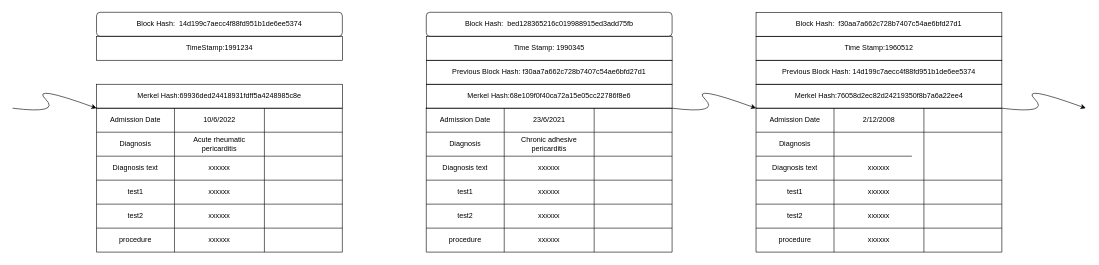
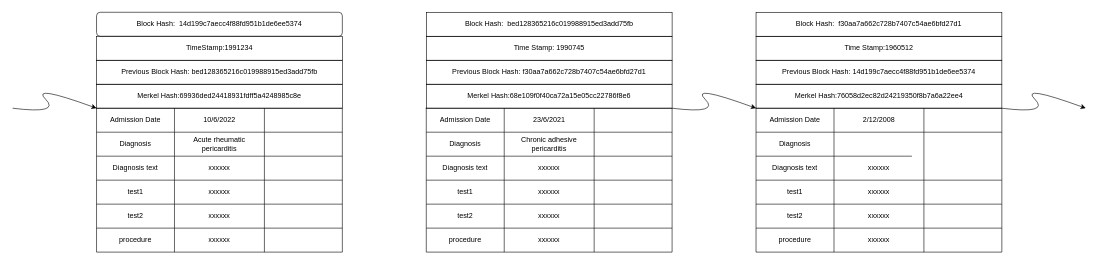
  <mxCell id="0" />
  <mxCell id="1" parent="0" />
  <mxCell id="2" value="" style="shape=table;html=1;whiteSpace=wrap;startSize=0;container=1;collapsible=0;childLayout=tableLayout;fillColor=none;" parent="1" vertex="1"><mxGeometry x="160" y="180" width="410" height="240" as="geometry" /></mxCell>
  <mxCell id="3" value="" style="shape=partialRectangle;html=1;whiteSpace=wrap;collapsible=0;dropTarget=0;pointerEvents=0;fillColor=none;top=0;left=0;bottom=0;right=0;points=[[0,0.5],[1,0.5]];portConstraint=eastwest;" parent="2" vertex="1"><mxGeometry width="410" height="40" as="geometry" /></mxCell>
  <mxCell id="4" value="Admission Date" style="shape=partialRectangle;html=1;whiteSpace=wrap;connectable=0;fillColor=none;top=0;left=0;bottom=0;right=0;overflow=hidden;pointerEvents=1;" parent="3" vertex="1"><mxGeometry width="130" height="40" as="geometry"><mxRectangle width="130" height="40" as="alternateBounds" /></mxGeometry></mxCell>
  <mxCell id="5" value="10/6/2022" style="shape=partialRectangle;html=1;whiteSpace=wrap;connectable=0;fillColor=none;top=0;left=0;bottom=0;right=0;overflow=hidden;pointerEvents=1;" parent="3" vertex="1"><mxGeometry x="130" width="150" height="40" as="geometry"><mxRectangle width="150" height="40" as="alternateBounds" /></mxGeometry></mxCell>
  <mxCell id="6" value="" style="shape=partialRectangle;html=1;whiteSpace=wrap;connectable=0;fillColor=none;top=0;left=0;bottom=0;right=0;overflow=hidden;pointerEvents=1;" parent="3" vertex="1"><mxGeometry x="280" width="130" height="40" as="geometry"><mxRectangle width="130" height="40" as="alternateBounds" /></mxGeometry></mxCell>
  <mxCell id="7" value="" style="shape=partialRectangle;html=1;whiteSpace=wrap;collapsible=0;dropTarget=0;pointerEvents=0;fillColor=none;top=0;left=0;bottom=0;right=0;points=[[0,0.5],[1,0.5]];portConstraint=eastwest;" parent="2" vertex="1"><mxGeometry y="40" width="410" height="40" as="geometry" /></mxCell>
  <mxCell id="8" value="Diagnosis" style="shape=partialRectangle;html=1;whiteSpace=wrap;connectable=0;fillColor=none;top=0;left=0;bottom=0;right=0;overflow=hidden;pointerEvents=1;" parent="7" vertex="1"><mxGeometry width="130" height="40" as="geometry"><mxRectangle width="130" height="40" as="alternateBounds" /></mxGeometry></mxCell>
  <mxCell id="9" value="Acute rheumatic pericarditis" style="shape=partialRectangle;html=1;whiteSpace=wrap;connectable=0;fillColor=none;top=0;left=0;bottom=0;right=0;overflow=hidden;pointerEvents=1;" parent="7" vertex="1"><mxGeometry x="130" width="150" height="40" as="geometry"><mxRectangle width="150" height="40" as="alternateBounds" /></mxGeometry></mxCell>
  <mxCell id="10" value="" style="shape=partialRectangle;html=1;whiteSpace=wrap;connectable=0;fillColor=none;top=0;left=0;bottom=0;right=0;overflow=hidden;pointerEvents=1;" parent="7" vertex="1"><mxGeometry x="280" width="130" height="40" as="geometry"><mxRectangle width="130" height="40" as="alternateBounds" /></mxGeometry></mxCell>
  <mxCell id="11" value="" style="shape=partialRectangle;html=1;whiteSpace=wrap;collapsible=0;dropTarget=0;pointerEvents=0;fillColor=none;top=0;left=0;bottom=0;right=0;points=[[0,0.5],[1,0.5]];portConstraint=eastwest;" parent="2" vertex="1"><mxGeometry y="80" width="410" height="40" as="geometry" /></mxCell>
  <mxCell id="12" value="Diagnosis text" style="shape=partialRectangle;html=1;whiteSpace=wrap;connectable=0;fillColor=none;top=0;left=0;bottom=0;right=0;overflow=hidden;pointerEvents=1;" parent="11" vertex="1"><mxGeometry width="130" height="40" as="geometry"><mxRectangle width="130" height="40" as="alternateBounds" /></mxGeometry></mxCell>
  <mxCell id="13" value="xxxxxx" style="shape=partialRectangle;html=1;whiteSpace=wrap;connectable=0;fillColor=none;top=0;left=0;bottom=0;right=0;overflow=hidden;pointerEvents=1;" parent="11" vertex="1"><mxGeometry x="130" width="150" height="40" as="geometry"><mxRectangle width="150" height="40" as="alternateBounds" /></mxGeometry></mxCell>
  <mxCell id="14" value="" style="shape=partialRectangle;html=1;whiteSpace=wrap;connectable=0;fillColor=none;top=0;left=0;bottom=0;right=0;overflow=hidden;pointerEvents=1;" parent="11" vertex="1"><mxGeometry x="280" width="130" height="40" as="geometry"><mxRectangle width="130" height="40" as="alternateBounds" /></mxGeometry></mxCell>
  <mxCell id="15" value="" style="shape=partialRectangle;html=1;whiteSpace=wrap;collapsible=0;dropTarget=0;pointerEvents=0;fillColor=none;top=0;left=0;bottom=0;right=0;points=[[0,0.5],[1,0.5]];portConstraint=eastwest;" parent="2" vertex="1"><mxGeometry y="120" width="410" height="40" as="geometry" /></mxCell>
  <mxCell id="16" value="test1" style="shape=partialRectangle;html=1;whiteSpace=wrap;connectable=0;fillColor=none;top=0;left=0;bottom=0;right=0;overflow=hidden;pointerEvents=1;" parent="15" vertex="1"><mxGeometry width="130" height="40" as="geometry"><mxRectangle width="130" height="40" as="alternateBounds" /></mxGeometry></mxCell>
  <mxCell id="17" value="xxxxxx" style="shape=partialRectangle;html=1;whiteSpace=wrap;connectable=0;fillColor=none;top=0;left=0;bottom=0;right=0;overflow=hidden;pointerEvents=1;" parent="15" vertex="1"><mxGeometry x="130" width="150" height="40" as="geometry"><mxRectangle width="150" height="40" as="alternateBounds" /></mxGeometry></mxCell>
  <mxCell id="18" value="" style="shape=partialRectangle;html=1;whiteSpace=wrap;connectable=0;fillColor=none;top=0;left=0;bottom=0;right=0;overflow=hidden;pointerEvents=1;" parent="15" vertex="1"><mxGeometry x="280" width="130" height="40" as="geometry"><mxRectangle width="130" height="40" as="alternateBounds" /></mxGeometry></mxCell>
  <mxCell id="19" value="" style="shape=partialRectangle;html=1;whiteSpace=wrap;collapsible=0;dropTarget=0;pointerEvents=0;fillColor=none;top=0;left=0;bottom=0;right=0;points=[[0,0.5],[1,0.5]];portConstraint=eastwest;" parent="2" vertex="1"><mxGeometry y="160" width="410" height="40" as="geometry" /></mxCell>
  <mxCell id="20" value="test2" style="shape=partialRectangle;html=1;whiteSpace=wrap;connectable=0;fillColor=none;top=0;left=0;bottom=0;right=0;overflow=hidden;pointerEvents=1;" parent="19" vertex="1"><mxGeometry width="130" height="40" as="geometry"><mxRectangle width="130" height="40" as="alternateBounds" /></mxGeometry></mxCell>
  <mxCell id="21" value="xxxxxx" style="shape=partialRectangle;html=1;whiteSpace=wrap;connectable=0;fillColor=none;top=0;left=0;bottom=0;right=0;overflow=hidden;pointerEvents=1;" parent="19" vertex="1"><mxGeometry x="130" width="150" height="40" as="geometry"><mxRectangle width="150" height="40" as="alternateBounds" /></mxGeometry></mxCell>
  <mxCell id="22" value="" style="shape=partialRectangle;html=1;whiteSpace=wrap;connectable=0;fillColor=none;top=0;left=0;bottom=0;right=0;overflow=hidden;pointerEvents=1;" parent="19" vertex="1"><mxGeometry x="280" width="130" height="40" as="geometry"><mxRectangle width="130" height="40" as="alternateBounds" /></mxGeometry></mxCell>
  <mxCell id="23" value="" style="shape=partialRectangle;html=1;whiteSpace=wrap;collapsible=0;dropTarget=0;pointerEvents=0;fillColor=none;top=0;left=0;bottom=0;right=0;points=[[0,0.5],[1,0.5]];portConstraint=eastwest;" parent="2" vertex="1"><mxGeometry y="200" width="410" height="40" as="geometry" /></mxCell>
  <mxCell id="24" value="procedure" style="shape=partialRectangle;html=1;whiteSpace=wrap;connectable=0;fillColor=none;top=0;left=0;bottom=0;right=0;overflow=hidden;pointerEvents=1;" parent="23" vertex="1"><mxGeometry width="130" height="40" as="geometry"><mxRectangle width="130" height="40" as="alternateBounds" /></mxGeometry></mxCell>
  <mxCell id="25" value="xxxxxx" style="shape=partialRectangle;html=1;whiteSpace=wrap;connectable=0;fillColor=none;top=0;left=0;bottom=0;right=0;overflow=hidden;pointerEvents=1;" parent="23" vertex="1"><mxGeometry x="130" width="150" height="40" as="geometry"><mxRectangle width="150" height="40" as="alternateBounds" /></mxGeometry></mxCell>
  <mxCell id="26" value="" style="shape=partialRectangle;html=1;whiteSpace=wrap;connectable=0;fillColor=none;top=0;left=0;bottom=0;right=0;overflow=hidden;pointerEvents=1;" parent="23" vertex="1"><mxGeometry x="280" width="130" height="40" as="geometry"><mxRectangle width="130" height="40" as="alternateBounds" /></mxGeometry></mxCell>
  <mxCell id="27" value="Merkel Hash:69936ded24418931fdff5a4248985c8e" style="rounded=0;whiteSpace=wrap;html=1;fillColor=none;" parent="1" vertex="1"><mxGeometry x="160" y="140" width="410" height="40" as="geometry" /></mxCell>
+ <mxCell id="28" value="Previous Block Hash: bed128365216c019988915ed3add75fb" style="rounded=0;whiteSpace=wrap;html=1;fillColor=none;" parent="1" vertex="1"><mxGeometry x="160" y="100" width="410" height="40" as="geometry" /></mxCell>
  <mxCell id="29" value="TimeStamp:1991234" style="rounded=0;whiteSpace=wrap;html=1;fillColor=none;" parent="1" vertex="1"><mxGeometry x="160" y="60" width="410" height="40" as="geometry" /></mxCell>
  <mxCell id="30" value="Block Hash:&amp;nbsp; 14d199c7aecc4f88fd951b1de6ee5374" style="whiteSpace=wrap;html=1;fillColor=none;rounded=1;" parent="1" vertex="1"><mxGeometry x="160" y="20" width="410" height="40" as="geometry" /></mxCell>
  <mxCell id="31" value="" style="shape=table;html=1;whiteSpace=wrap;startSize=0;container=1;collapsible=0;childLayout=tableLayout;fillColor=none;" parent="1" vertex="1"><mxGeometry x="710" y="180" width="410" height="240" as="geometry" /></mxCell>
  <mxCell id="32" value="" style="shape=partialRectangle;html=1;whiteSpace=wrap;collapsible=0;dropTarget=0;pointerEvents=0;fillColor=none;top=0;left=0;bottom=0;right=0;points=[[0,0.5],[1,0.5]];portConstraint=eastwest;" parent="31" vertex="1"><mxGeometry width="410" height="40" as="geometry" /></mxCell>
  <mxCell id="33" value="Admission Date" style="shape=partialRectangle;html=1;whiteSpace=wrap;connectable=0;fillColor=none;top=0;left=0;bottom=0;right=0;overflow=hidden;pointerEvents=1;" parent="32" vertex="1"><mxGeometry width="130" height="40" as="geometry"><mxRectangle width="130" height="40" as="alternateBounds" /></mxGeometry></mxCell>
  <mxCell id="34" value="23/6/2021" style="shape=partialRectangle;html=1;whiteSpace=wrap;connectable=0;fillColor=none;top=0;left=0;bottom=0;right=0;overflow=hidden;pointerEvents=1;" parent="32" vertex="1"><mxGeometry x="130" width="150" height="40" as="geometry"><mxRectangle width="150" height="40" as="alternateBounds" /></mxGeometry></mxCell>
  <mxCell id="35" value="" style="shape=partialRectangle;html=1;whiteSpace=wrap;connectable=0;fillColor=none;top=0;left=0;bottom=0;right=0;overflow=hidden;pointerEvents=1;" parent="32" vertex="1"><mxGeometry x="280" width="130" height="40" as="geometry"><mxRectangle width="130" height="40" as="alternateBounds" /></mxGeometry></mxCell>
  <mxCell id="36" value="" style="shape=partialRectangle;html=1;whiteSpace=wrap;collapsible=0;dropTarget=0;pointerEvents=0;fillColor=none;top=0;left=0;bottom=0;right=0;points=[[0,0.5],[1,0.5]];portConstraint=eastwest;" parent="31" vertex="1"><mxGeometry y="40" width="410" height="40" as="geometry" /></mxCell>
  <mxCell id="37" value="Diagnosis" style="shape=partialRectangle;html=1;whiteSpace=wrap;connectable=0;fillColor=none;top=0;left=0;bottom=0;right=0;overflow=hidden;pointerEvents=1;" parent="36" vertex="1"><mxGeometry width="130" height="40" as="geometry"><mxRectangle width="130" height="40" as="alternateBounds" /></mxGeometry></mxCell>
  <mxCell id="38" value="Chronic adhesive pericarditis" style="shape=partialRectangle;html=1;whiteSpace=wrap;connectable=0;fillColor=none;top=0;left=0;bottom=0;right=0;overflow=hidden;pointerEvents=1;" parent="36" vertex="1"><mxGeometry x="130" width="150" height="40" as="geometry"><mxRectangle width="150" height="40" as="alternateBounds" /></mxGeometry></mxCell>
  <mxCell id="39" value="" style="shape=partialRectangle;html=1;whiteSpace=wrap;connectable=0;fillColor=none;top=0;left=0;bottom=0;right=0;overflow=hidden;pointerEvents=1;" parent="36" vertex="1"><mxGeometry x="280" width="130" height="40" as="geometry"><mxRectangle width="130" height="40" as="alternateBounds" /></mxGeometry></mxCell>
  <mxCell id="40" value="" style="shape=partialRectangle;html=1;whiteSpace=wrap;collapsible=0;dropTarget=0;pointerEvents=0;fillColor=none;top=0;left=0;bottom=0;right=0;points=[[0,0.5],[1,0.5]];portConstraint=eastwest;" parent="31" vertex="1"><mxGeometry y="80" width="410" height="40" as="geometry" /></mxCell>
  <mxCell id="41" value="Diagnosis text" style="shape=partialRectangle;html=1;whiteSpace=wrap;connectable=0;fillColor=none;top=0;left=0;bottom=0;right=0;overflow=hidden;pointerEvents=1;" parent="40" vertex="1"><mxGeometry width="130" height="40" as="geometry"><mxRectangle width="130" height="40" as="alternateBounds" /></mxGeometry></mxCell>
  <mxCell id="42" value="xxxxxx" style="shape=partialRectangle;html=1;whiteSpace=wrap;connectable=0;fillColor=none;top=0;left=0;bottom=0;right=0;overflow=hidden;pointerEvents=1;" parent="40" vertex="1"><mxGeometry x="130" width="150" height="40" as="geometry"><mxRectangle width="150" height="40" as="alternateBounds" /></mxGeometry></mxCell>
  <mxCell id="43" value="" style="shape=partialRectangle;html=1;whiteSpace=wrap;connectable=0;fillColor=none;top=0;left=0;bottom=0;right=0;overflow=hidden;pointerEvents=1;" parent="40" vertex="1"><mxGeometry x="280" width="130" height="40" as="geometry"><mxRectangle width="130" height="40" as="alternateBounds" /></mxGeometry></mxCell>
  <mxCell id="44" value="" style="shape=partialRectangle;html=1;whiteSpace=wrap;collapsible=0;dropTarget=0;pointerEvents=0;fillColor=none;top=0;left=0;bottom=0;right=0;points=[[0,0.5],[1,0.5]];portConstraint=eastwest;" parent="31" vertex="1"><mxGeometry y="120" width="410" height="40" as="geometry" /></mxCell>
  <mxCell id="45" value="test1" style="shape=partialRectangle;html=1;whiteSpace=wrap;connectable=0;fillColor=none;top=0;left=0;bottom=0;right=0;overflow=hidden;pointerEvents=1;" parent="44" vertex="1"><mxGeometry width="130" height="40" as="geometry"><mxRectangle width="130" height="40" as="alternateBounds" /></mxGeometry></mxCell>
  <mxCell id="46" value="xxxxxx" style="shape=partialRectangle;html=1;whiteSpace=wrap;connectable=0;fillColor=none;top=0;left=0;bottom=0;right=0;overflow=hidden;pointerEvents=1;" parent="44" vertex="1"><mxGeometry x="130" width="150" height="40" as="geometry"><mxRectangle width="150" height="40" as="alternateBounds" /></mxGeometry></mxCell>
  <mxCell id="47" value="" style="shape=partialRectangle;html=1;whiteSpace=wrap;connectable=0;fillColor=none;top=0;left=0;bottom=0;right=0;overflow=hidden;pointerEvents=1;" parent="44" vertex="1"><mxGeometry x="280" width="130" height="40" as="geometry"><mxRectangle width="130" height="40" as="alternateBounds" /></mxGeometry></mxCell>
  <mxCell id="48" value="" style="shape=partialRectangle;html=1;whiteSpace=wrap;collapsible=0;dropTarget=0;pointerEvents=0;fillColor=none;top=0;left=0;bottom=0;right=0;points=[[0,0.5],[1,0.5]];portConstraint=eastwest;" parent="31" vertex="1"><mxGeometry y="160" width="410" height="40" as="geometry" /></mxCell>
  <mxCell id="49" value="test2" style="shape=partialRectangle;html=1;whiteSpace=wrap;connectable=0;fillColor=none;top=0;left=0;bottom=0;right=0;overflow=hidden;pointerEvents=1;" parent="48" vertex="1"><mxGeometry width="130" height="40" as="geometry"><mxRectangle width="130" height="40" as="alternateBounds" /></mxGeometry></mxCell>
  <mxCell id="50" value="xxxxxx" style="shape=partialRectangle;html=1;whiteSpace=wrap;connectable=0;fillColor=none;top=0;left=0;bottom=0;right=0;overflow=hidden;pointerEvents=1;" parent="48" vertex="1"><mxGeometry x="130" width="150" height="40" as="geometry"><mxRectangle width="150" height="40" as="alternateBounds" /></mxGeometry></mxCell>
  <mxCell id="51" value="" style="shape=partialRectangle;html=1;whiteSpace=wrap;connectable=0;fillColor=none;top=0;left=0;bottom=0;right=0;overflow=hidden;pointerEvents=1;" parent="48" vertex="1"><mxGeometry x="280" width="130" height="40" as="geometry"><mxRectangle width="130" height="40" as="alternateBounds" /></mxGeometry></mxCell>
  <mxCell id="52" value="" style="shape=partialRectangle;html=1;whiteSpace=wrap;collapsible=0;dropTarget=0;pointerEvents=0;fillColor=none;top=0;left=0;bottom=0;right=0;points=[[0,0.5],[1,0.5]];portConstraint=eastwest;" parent="31" vertex="1"><mxGeometry y="200" width="410" height="40" as="geometry" /></mxCell>
  <mxCell id="53" value="procedure" style="shape=partialRectangle;html=1;whiteSpace=wrap;connectable=0;fillColor=none;top=0;left=0;bottom=0;right=0;overflow=hidden;pointerEvents=1;" parent="52" vertex="1"><mxGeometry width="130" height="40" as="geometry"><mxRectangle width="130" height="40" as="alternateBounds" /></mxGeometry></mxCell>
  <mxCell id="54" value="xxxxxx" style="shape=partialRectangle;html=1;whiteSpace=wrap;connectable=0;fillColor=none;top=0;left=0;bottom=0;right=0;overflow=hidden;pointerEvents=1;" parent="52" vertex="1"><mxGeometry x="130" width="150" height="40" as="geometry"><mxRectangle width="150" height="40" as="alternateBounds" /></mxGeometry></mxCell>
  <mxCell id="55" value="" style="shape=partialRectangle;html=1;whiteSpace=wrap;connectable=0;fillColor=none;top=0;left=0;bottom=0;right=0;overflow=hidden;pointerEvents=1;" parent="52" vertex="1"><mxGeometry x="280" width="130" height="40" as="geometry"><mxRectangle width="130" height="40" as="alternateBounds" /></mxGeometry></mxCell>
  <mxCell id="56" value="Merkel Hash:68e109f0f40ca72a15e05cc22786f8e6" style="rounded=0;whiteSpace=wrap;html=1;fillColor=none;" parent="1" vertex="1"><mxGeometry x="710" y="140" width="410" height="40" as="geometry" /></mxCell>
  <mxCell id="57" value="Previous Block Hash: f30aa7a662c728b7407c54ae6bfd27d1" style="rounded=0;whiteSpace=wrap;html=1;fillColor=none;" parent="1" vertex="1"><mxGeometry x="710" y="100" width="410" height="40" as="geometry" /></mxCell>
- <mxCell id="58" value="Time Stamp: 1990345" style="rounded=0;whiteSpace=wrap;html=1;fillColor=none;" parent="1" vertex="1"><mxGeometry x="710" y="60" width="410" height="40" as="geometry" /></mxCell>
- <mxCell id="59" value="Block Hash:&amp;nbsp; bed128365216c019988915ed3add75fb" style="whiteSpace=wrap;html=1;fillColor=none;rounded=1;" parent="1" vertex="1"><mxGeometry x="710" y="20" width="410" height="40" as="geometry" /></mxCell>
+ <mxCell id="58" value="Time Stamp: 1990745" style="rounded=0;whiteSpace=wrap;html=1;fillColor=none;" parent="1" vertex="1"><mxGeometry x="710" y="60" width="410" height="40" as="geometry" /></mxCell>
+ <mxCell id="59" value="Block Hash:&amp;nbsp; bed128365216c019988915ed3add75fb" style="rounded=0;whiteSpace=wrap;html=1;fillColor=none;" parent="1" vertex="1"><mxGeometry x="710" y="20" width="410" height="40" as="geometry" /></mxCell>
  <mxCell id="60" value="" style="shape=table;html=1;whiteSpace=wrap;startSize=0;container=1;collapsible=0;childLayout=tableLayout;fillColor=none;" parent="1" vertex="1"><mxGeometry x="1260" y="180" width="410" height="240" as="geometry" /></mxCell>
  <mxCell id="61" value="" style="shape=partialRectangle;html=1;whiteSpace=wrap;collapsible=0;dropTarget=0;pointerEvents=0;fillColor=none;top=0;left=0;bottom=0;right=0;points=[[0,0.5],[1,0.5]];portConstraint=eastwest;" parent="60" vertex="1"><mxGeometry width="410" height="40" as="geometry" /></mxCell>
  <mxCell id="62" value="Admission Date" style="shape=partialRectangle;html=1;whiteSpace=wrap;connectable=0;fillColor=none;top=0;left=0;bottom=0;right=0;overflow=hidden;pointerEvents=1;" parent="61" vertex="1"><mxGeometry width="130" height="40" as="geometry"><mxRectangle width="130" height="40" as="alternateBounds" /></mxGeometry></mxCell>
  <mxCell id="63" value="2/12/2008" style="shape=partialRectangle;html=1;whiteSpace=wrap;connectable=0;fillColor=none;top=0;left=0;bottom=0;right=0;overflow=hidden;pointerEvents=1;" parent="61" vertex="1"><mxGeometry x="130" width="150" height="40" as="geometry"><mxRectangle width="150" height="40" as="alternateBounds" /></mxGeometry></mxCell>
  <mxCell id="64" value="" style="shape=partialRectangle;html=1;whiteSpace=wrap;connectable=0;fillColor=none;top=0;left=0;bottom=0;right=0;overflow=hidden;pointerEvents=1;" parent="61" vertex="1"><mxGeometry x="280" width="130" height="40" as="geometry"><mxRectangle width="130" height="40" as="alternateBounds" /></mxGeometry></mxCell>
  <mxCell id="65" value="" style="shape=partialRectangle;html=1;whiteSpace=wrap;collapsible=0;dropTarget=0;pointerEvents=0;fillColor=none;top=0;left=0;bottom=0;right=0;points=[[0,0.5],[1,0.5]];portConstraint=eastwest;" parent="60" vertex="1"><mxGeometry y="40" width="410" height="40" as="geometry" /></mxCell>
  <mxCell id="66" value="Diagnosis" style="shape=partialRectangle;html=1;whiteSpace=wrap;connectable=0;fillColor=none;top=0;left=0;bottom=0;right=0;overflow=hidden;pointerEvents=1;" parent="65" vertex="1"><mxGeometry width="130" height="40" as="geometry"><mxRectangle width="130" height="40" as="alternateBounds" /></mxGeometry></mxCell>
  <mxCell id="67" value="" style="shape=partialRectangle;html=1;whiteSpace=wrap;connectable=0;fillColor=none;top=0;left=0;bottom=0;right=0;overflow=hidden;pointerEvents=1;" parent="65" vertex="1"><mxGeometry x="280" width="130" height="40" as="geometry"><mxRectangle width="130" height="40" as="alternateBounds" /></mxGeometry></mxCell>
  <mxCell id="68" value="" style="shape=partialRectangle;html=1;whiteSpace=wrap;collapsible=0;dropTarget=0;pointerEvents=0;fillColor=none;top=0;left=0;bottom=0;right=0;points=[[0,0.5],[1,0.5]];portConstraint=eastwest;" parent="60" vertex="1"><mxGeometry y="80" width="410" height="40" as="geometry" /></mxCell>
  <mxCell id="69" value="Diagnosis text" style="shape=partialRectangle;html=1;whiteSpace=wrap;connectable=0;fillColor=none;top=0;left=0;bottom=0;right=0;overflow=hidden;pointerEvents=1;" parent="68" vertex="1"><mxGeometry width="130" height="40" as="geometry"><mxRectangle width="130" height="40" as="alternateBounds" /></mxGeometry></mxCell>
  <mxCell id="70" value="xxxxxx" style="shape=partialRectangle;html=1;whiteSpace=wrap;connectable=0;fillColor=none;top=0;left=0;bottom=0;right=0;overflow=hidden;pointerEvents=1;" parent="68" vertex="1"><mxGeometry x="130" width="150" height="40" as="geometry"><mxRectangle width="150" height="40" as="alternateBounds" /></mxGeometry></mxCell>
  <mxCell id="71" value="" style="shape=partialRectangle;html=1;whiteSpace=wrap;connectable=0;fillColor=none;top=0;left=0;bottom=0;right=0;overflow=hidden;pointerEvents=1;" parent="68" vertex="1"><mxGeometry x="280" width="130" height="40" as="geometry"><mxRectangle width="130" height="40" as="alternateBounds" /></mxGeometry></mxCell>
  <mxCell id="72" value="" style="shape=partialRectangle;html=1;whiteSpace=wrap;collapsible=0;dropTarget=0;pointerEvents=0;fillColor=none;top=0;left=0;bottom=0;right=0;points=[[0,0.5],[1,0.5]];portConstraint=eastwest;" parent="60" vertex="1"><mxGeometry y="120" width="410" height="40" as="geometry" /></mxCell>
  <mxCell id="73" value="test1" style="shape=partialRectangle;html=1;whiteSpace=wrap;connectable=0;fillColor=none;top=0;left=0;bottom=0;right=0;overflow=hidden;pointerEvents=1;" parent="72" vertex="1"><mxGeometry width="130" height="40" as="geometry"><mxRectangle width="130" height="40" as="alternateBounds" /></mxGeometry></mxCell>
  <mxCell id="74" value="xxxxxx" style="shape=partialRectangle;html=1;whiteSpace=wrap;connectable=0;fillColor=none;top=0;left=0;bottom=0;right=0;overflow=hidden;pointerEvents=1;" parent="72" vertex="1"><mxGeometry x="130" width="150" height="40" as="geometry"><mxRectangle width="150" height="40" as="alternateBounds" /></mxGeometry></mxCell>
  <mxCell id="75" value="" style="shape=partialRectangle;html=1;whiteSpace=wrap;connectable=0;fillColor=none;top=0;left=0;bottom=0;right=0;overflow=hidden;pointerEvents=1;" parent="72" vertex="1"><mxGeometry x="280" width="130" height="40" as="geometry"><mxRectangle width="130" height="40" as="alternateBounds" /></mxGeometry></mxCell>
  <mxCell id="76" value="" style="shape=partialRectangle;html=1;whiteSpace=wrap;collapsible=0;dropTarget=0;pointerEvents=0;fillColor=none;top=0;left=0;bottom=0;right=0;points=[[0,0.5],[1,0.5]];portConstraint=eastwest;" parent="60" vertex="1"><mxGeometry y="160" width="410" height="40" as="geometry" /></mxCell>
  <mxCell id="77" value="test2" style="shape=partialRectangle;html=1;whiteSpace=wrap;connectable=0;fillColor=none;top=0;left=0;bottom=0;right=0;overflow=hidden;pointerEvents=1;" parent="76" vertex="1"><mxGeometry width="130" height="40" as="geometry"><mxRectangle width="130" height="40" as="alternateBounds" /></mxGeometry></mxCell>
  <mxCell id="78" value="xxxxxx" style="shape=partialRectangle;html=1;whiteSpace=wrap;connectable=0;fillColor=none;top=0;left=0;bottom=0;right=0;overflow=hidden;pointerEvents=1;" parent="76" vertex="1"><mxGeometry x="130" width="150" height="40" as="geometry"><mxRectangle width="150" height="40" as="alternateBounds" /></mxGeometry></mxCell>
  <mxCell id="79" value="" style="shape=partialRectangle;html=1;whiteSpace=wrap;connectable=0;fillColor=none;top=0;left=0;bottom=0;right=0;overflow=hidden;pointerEvents=1;" parent="76" vertex="1"><mxGeometry x="280" width="130" height="40" as="geometry"><mxRectangle width="130" height="40" as="alternateBounds" /></mxGeometry></mxCell>
  <mxCell id="80" value="" style="shape=partialRectangle;html=1;whiteSpace=wrap;collapsible=0;dropTarget=0;pointerEvents=0;fillColor=none;top=0;left=0;bottom=0;right=0;points=[[0,0.5],[1,0.5]];portConstraint=eastwest;" parent="60" vertex="1"><mxGeometry y="200" width="410" height="40" as="geometry" /></mxCell>
  <mxCell id="81" value="procedure" style="shape=partialRectangle;html=1;whiteSpace=wrap;connectable=0;fillColor=none;top=0;left=0;bottom=0;right=0;overflow=hidden;pointerEvents=1;" parent="80" vertex="1"><mxGeometry width="130" height="40" as="geometry"><mxRectangle width="130" height="40" as="alternateBounds" /></mxGeometry></mxCell>
  <mxCell id="82" value="xxxxxx" style="shape=partialRectangle;html=1;whiteSpace=wrap;connectable=0;fillColor=none;top=0;left=0;bottom=0;right=0;overflow=hidden;pointerEvents=1;" parent="80" vertex="1"><mxGeometry x="130" width="150" height="40" as="geometry"><mxRectangle width="150" height="40" as="alternateBounds" /></mxGeometry></mxCell>
  <mxCell id="83" value="" style="shape=partialRectangle;html=1;whiteSpace=wrap;connectable=0;fillColor=none;top=0;left=0;bottom=0;right=0;overflow=hidden;pointerEvents=1;" parent="80" vertex="1"><mxGeometry x="280" width="130" height="40" as="geometry"><mxRectangle width="130" height="40" as="alternateBounds" /></mxGeometry></mxCell>
  <mxCell id="84" value="Merkel Hash:76058d2ec82d24219350f8b7a6a22ee4" style="rounded=0;whiteSpace=wrap;html=1;fillColor=none;" parent="1" vertex="1"><mxGeometry x="1260" y="140" width="410" height="40" as="geometry" /></mxCell>
  <mxCell id="85" value="Previous Block Hash:&amp;nbsp;14d199c7aecc4f88fd951b1de6ee5374" style="rounded=0;whiteSpace=wrap;html=1;fillColor=none;" parent="1" vertex="1"><mxGeometry x="1260" y="100" width="410" height="40" as="geometry" /></mxCell>
  <mxCell id="86" value="Time Stamp:1960512&lt;br&gt;" style="rounded=0;whiteSpace=wrap;html=1;fillColor=none;" parent="1" vertex="1"><mxGeometry x="1260" y="60" width="410" height="40" as="geometry" /></mxCell>
  <mxCell id="87" value="Block Hash:&amp;nbsp; f30aa7a662c728b7407c54ae6bfd27d1" style="rounded=0;whiteSpace=wrap;html=1;fillColor=none;" parent="1" vertex="1"><mxGeometry x="1260" y="20" width="410" height="40" as="geometry" /></mxCell>
  <mxCell id="88" value="" style="curved=1;endArrow=classic;html=1;entryX=0;entryY=1;entryDx=0;entryDy=0;exitX=1;exitY=1;exitDx=0;exitDy=0;" parent="1" edge="1"><mxGeometry width="50" height="50" relative="1" as="geometry"><mxPoint x="1120" y="180" as="sourcePoint" /><mxPoint x="1260" y="180" as="targetPoint" /><Array as="points"><mxPoint x="1200" y="190" /><mxPoint x="1150" y="140" /></Array></mxGeometry></mxCell>
  <mxCell id="89" value="" style="curved=1;endArrow=classic;html=1;entryX=0;entryY=1;entryDx=0;entryDy=0;exitX=1;exitY=1;exitDx=0;exitDy=0;" edge="1" parent="1"><mxGeometry width="50" height="50" relative="1" as="geometry"><mxPoint x="20" y="180" as="sourcePoint" /><mxPoint x="160" y="180" as="targetPoint" /><Array as="points"><mxPoint x="100" y="190" /><mxPoint x="50" y="140" /></Array></mxGeometry></mxCell>
  <mxCell id="90" value="" style="curved=1;endArrow=classic;html=1;entryX=0;entryY=1;entryDx=0;entryDy=0;exitX=1;exitY=1;exitDx=0;exitDy=0;" edge="1" parent="1"><mxGeometry width="50" height="50" relative="1" as="geometry"><mxPoint x="1670" y="180" as="sourcePoint" /><mxPoint x="1810" y="180" as="targetPoint" /><Array as="points"><mxPoint x="1750" y="190" /><mxPoint x="1700" y="140" /></Array></mxGeometry></mxCell>
